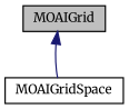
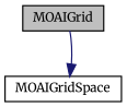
  digraph {
    fontname=Merriweather
    node [color=black fontname=Merriweather fontsize=10 shape=record style=filled]
    n1 [fillcolor=grey75 fontcolor=black height=0.2 label=MOAIGrid width=0.4]
    n2 [fillcolor=white height=0.2 label=MOAIGridSpace width=0.4]
-   n1 -> n2 [color=midnightblue dir=back fontname=Merriweather fontsize=10 labelfontname=FreeSans labelfontsize=10 style=solid]
+   n2 -> n1 [color=midnightblue dir=back fontname=Merriweather fontsize=10 labelfontname=FreeSans labelfontsize=10 style=solid]
  }
